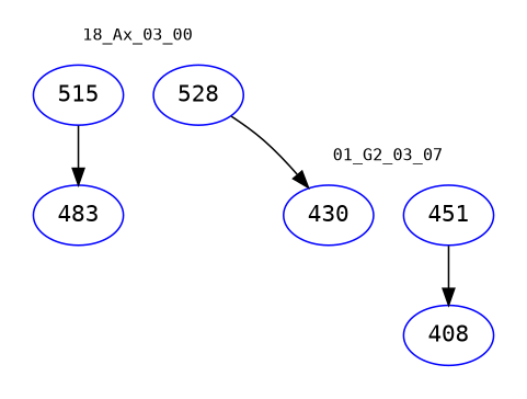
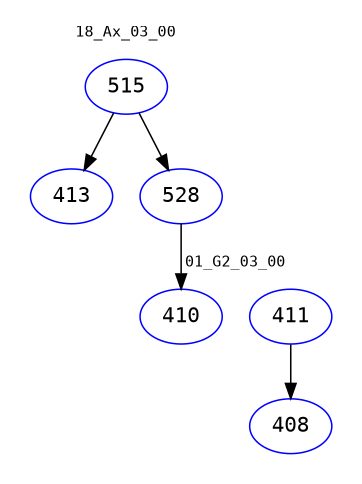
  digraph {
    fontname="DejaVu Sans Mono"
    node [color=blue fontname="DejaVu Sans Mono"]
    edge [color=black fontname="DejaVu Sans Mono"]
    n1 [label=515]
-   n2 [label=483]
+   n2 [label=413]
    n3 [label=528]
-   n4 [label=451]
-   n5 [label=430]
+   n4 [label=411]
+   n5 [label=410]
    n6 [label=408]
    subgraph cluster_1 {
      color=white
      fontsize=10
      label="18_Ax_03_00"
      n1
      n2
      n3
    }
    subgraph cluster_2 {
      color=white
      fontsize=10
-     label="01_G2_03_07"
+     label="01_G2_03_00"
      n4
      n5
      n6
    }
    n1 -> n2
+   n1 -> n3
    n3 -> n5
    n4 -> n6
  }
